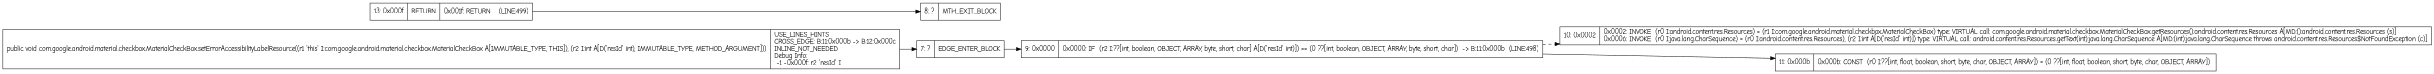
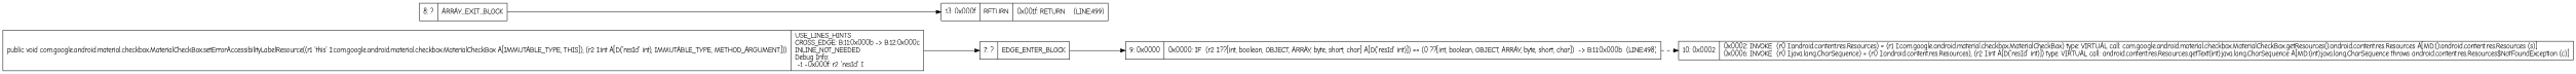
  digraph {
    fontname="Comic Neue"
    rankdir=LR
    node [fontname="Comic Neue" shape=record]
    edge [fontname="Comic Neue"]
    n1 [label="{7\:\ ?|EDGE_ENTER_BLOCK\l}"]
    n2 [label="{9\:\ 0x0000|0x0000: IF  (r2 I:??[int, boolean, OBJECT, ARRAY, byte, short, char] A[D('resId' int)]) == (0 ??[int, boolean, OBJECT, ARRAY, byte, short, char])  \-\> B:11:0x000b  (LINE:498)\l}"]
    n3 [label="{10\:\ 0x0002|0x0002: INVOKE  (r0 I:android.content.res.Resources) = (r1 I:com.google.android.material.checkbox.MaterialCheckBox) type: VIRTUAL call: com.google.android.material.checkbox.MaterialCheckBox.getResources():android.content.res.Resources A[MD:():android.content.res.Resources (s)]\l0x0006: INVOKE  (r0 I:java.lang.CharSequence) = (r0 I:android.content.res.Resources), (r2 I:int A[D('resId' int)]) type: VIRTUAL call: android.content.res.Resources.getText(int):java.lang.CharSequence A[MD:(int):java.lang.CharSequence throws android.content.res.Resources$NotFoundException (c)]\l}"]
-   n4 [label="{11\:\ 0x000b|0x000b: CONST  (r0 I:??[int, float, boolean, short, byte, char, OBJECT, ARRAY]) = (0 ??[int, float, boolean, short, byte, char, OBJECT, ARRAY]) \l}"]
    n5 [label="{13\:\ 0x000f|RETURN\l|0x001f: RETURN    (LINE:499)\l}"]
-   n6 [label="{8\:\ ?|MTH_EXIT_BLOCK\l}"]
+   n6 [label="{8\:\ ?|ARRAY_EXIT_BLOCK\l}"]
    n7 [label="{public void com.google.android.material.checkbox.MaterialCheckBox.setErrorAccessibilityLabelResource((r1 'this' I:com.google.android.material.checkbox.MaterialCheckBox A[IMMUTABLE_TYPE, THIS]), (r2 I:int A[D('resId' int), IMMUTABLE_TYPE, METHOD_ARGUMENT]))  | USE_LINES_HINTS\lCROSS_EDGE: B:11:0x000b \-\> B:12:0x000c\lINLINE_NOT_NEEDED\lDebug Info:\l  \-1 \-0x000f: r2 'resId' I\l}"]
    n1 -> n2
    n2 -> n3 [style=dashed]
-   n2 -> n4
-   n5 -> n6
+   n6 -> n5
    n7 -> n1
  }
